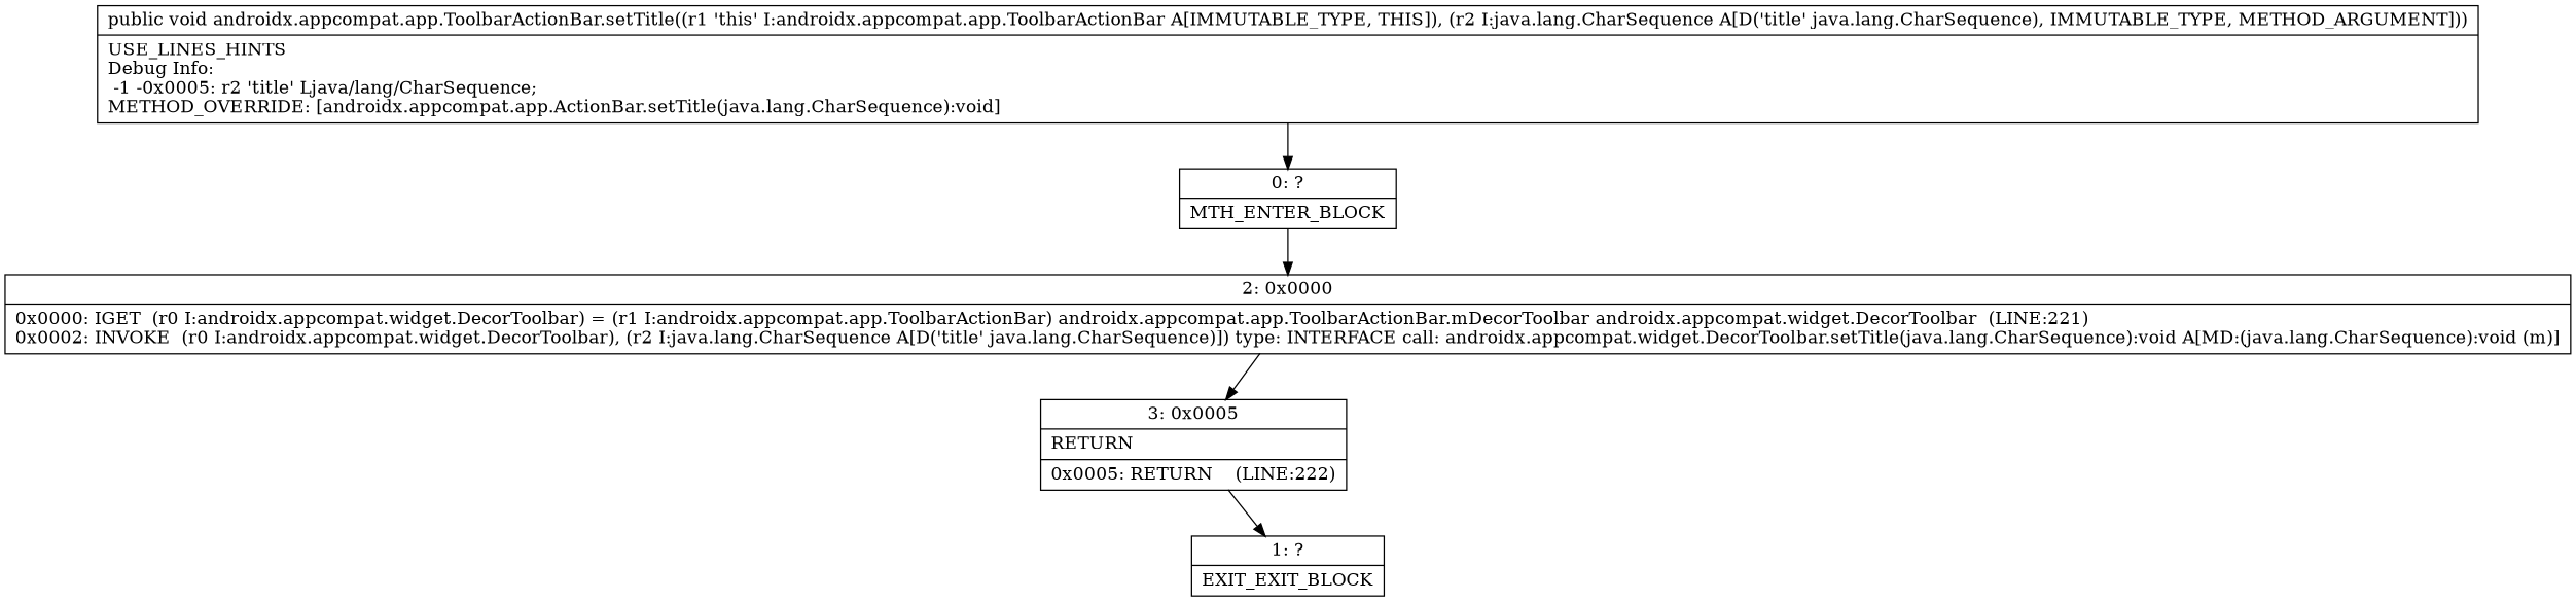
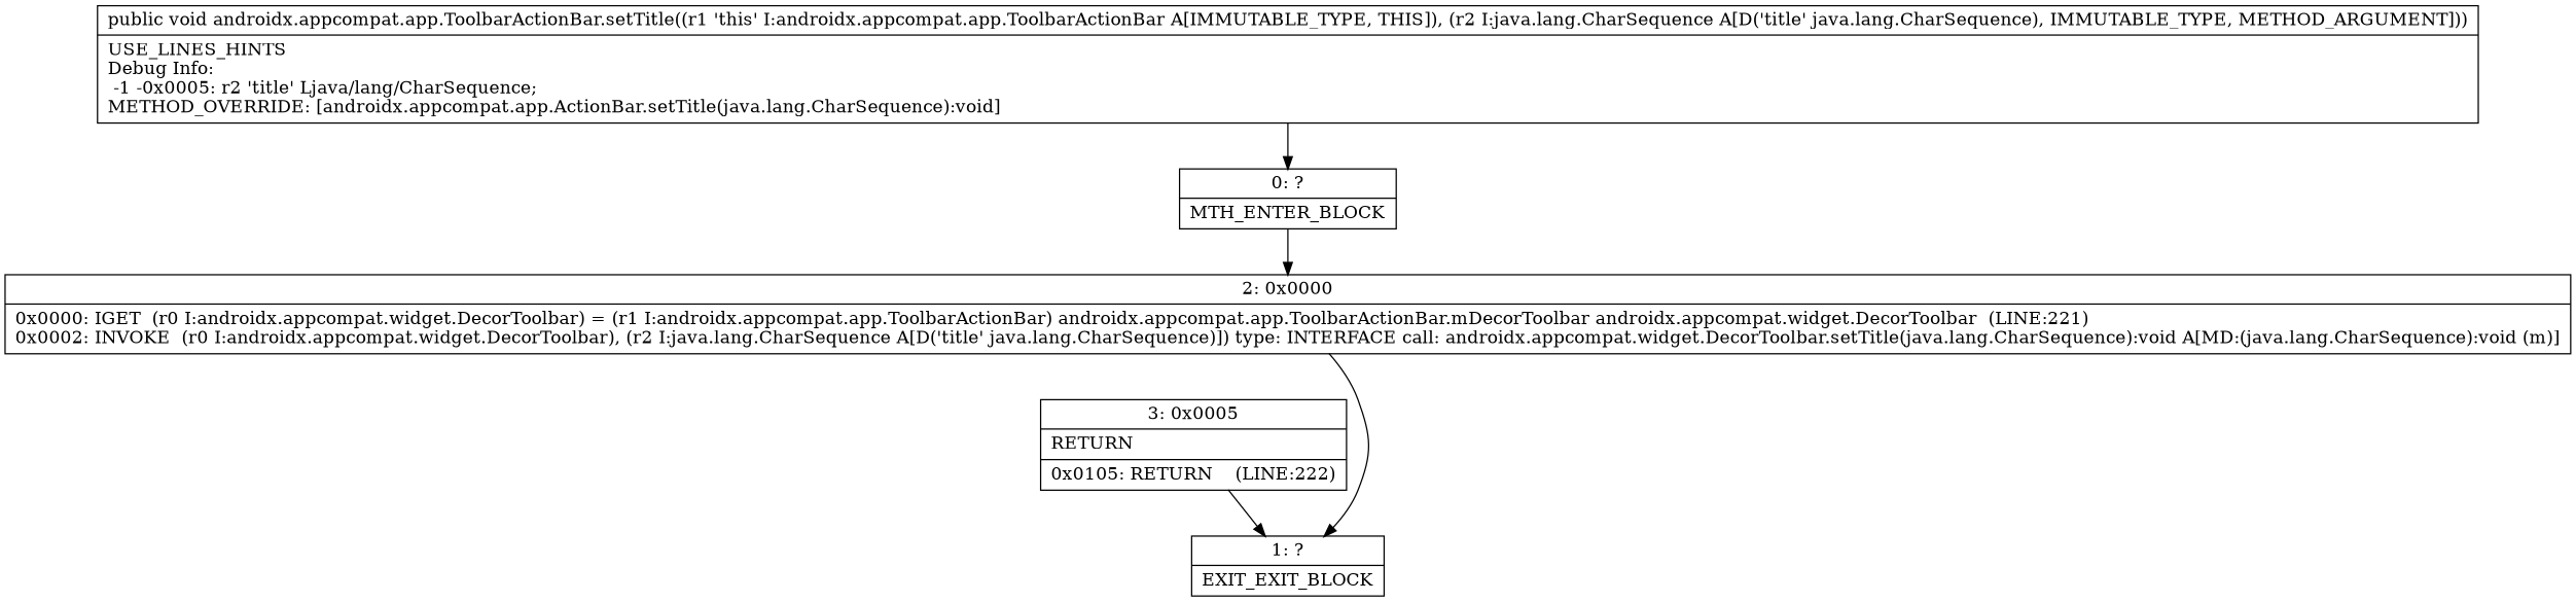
  digraph {
    node [shape=record]
    n1 [label="{0\:\ ?|MTH_ENTER_BLOCK\l}"]
    n2 [label="{2\:\ 0x0000|0x0000: IGET  (r0 I:androidx.appcompat.widget.DecorToolbar) = (r1 I:androidx.appcompat.app.ToolbarActionBar) androidx.appcompat.app.ToolbarActionBar.mDecorToolbar androidx.appcompat.widget.DecorToolbar  (LINE:221)\l0x0002: INVOKE  (r0 I:androidx.appcompat.widget.DecorToolbar), (r2 I:java.lang.CharSequence A[D('title' java.lang.CharSequence)]) type: INTERFACE call: androidx.appcompat.widget.DecorToolbar.setTitle(java.lang.CharSequence):void A[MD:(java.lang.CharSequence):void (m)]\l}"]
-   n3 [label="{3\:\ 0x0005|RETURN\l|0x0005: RETURN    (LINE:222)\l}"]
+   n3 [label="{3\:\ 0x0005|RETURN\l|0x0105: RETURN    (LINE:222)\l}"]
    n4 [label="{1\:\ ?|EXIT_EXIT_BLOCK\l}"]
    n5 [label="{public void androidx.appcompat.app.ToolbarActionBar.setTitle((r1 'this' I:androidx.appcompat.app.ToolbarActionBar A[IMMUTABLE_TYPE, THIS]), (r2 I:java.lang.CharSequence A[D('title' java.lang.CharSequence), IMMUTABLE_TYPE, METHOD_ARGUMENT]))  | USE_LINES_HINTS\lDebug Info:\l  \-1 \-0x0005: r2 'title' Ljava\/lang\/CharSequence;\lMETHOD_OVERRIDE: [androidx.appcompat.app.ActionBar.setTitle(java.lang.CharSequence):void]\l}"]
    n1 -> n2
-   n2 -> n3
+   n2 -> n4
    n3 -> n4
    n5 -> n1
  }
